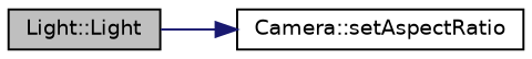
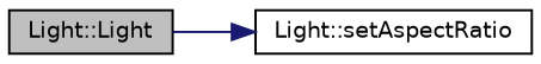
  digraph {
    rankdir=LR
    node [color=black fontname=Helvetica fontsize=10 shape=record style=filled]
    n1 [fillcolor=grey75 fontcolor=black height=0.2 label="Light::Light" width=0.4]
-   n2 [fillcolor=white height=0.2 label="Camera::setAspectRatio" width=0.4]
+   n2 [fillcolor=white height=0.2 label="Light::setAspectRatio" width=0.4]
    n1 -> n2 [color=midnightblue fontname=Helvetica fontsize=10 labelfontname=Helvetica labelfontsize=10 style=solid]
  }
